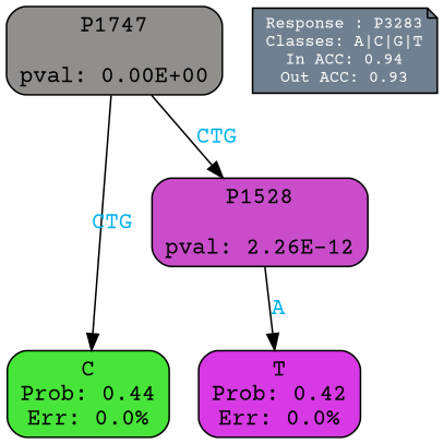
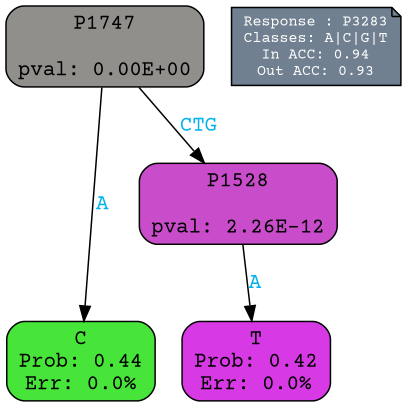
  digraph {
    fontname="Courier Prime"
    ranksep=equally
    splines=polylines
    node [color=black fontname="Courier Prime" shape=box style="filled, rounded"]
    edge [fontcolor=deepskyblue2 fontname="Courier Prime"]
    n1 [fillcolor="#47e539" label="C\nProb: 0.44\nErr: 0.0%"]
    n2 [fillcolor="#d739e5" label="T\nProb: 0.42\nErr: 0.0%"]
    n3 [align=left fillcolor=slategray fontcolor=white fontsize=10 label="Response : P3283\nClasses: A|C|G|T\nIn ACC: 0.94\nOut ACC: 0.93\n" shape=note style=filled]
    n4 [fillcolor="#908f8b" label="P1747\n\npval: 0.00E+00"]
    n5 [fillcolor="#c94dcb" label="P1528\n\npval: 2.26E-12"]
    subgraph sub_1 {
      rank=same
      n1
      n2
    }
    subgraph sub_2 {
      rank=same
      n3
      n4
    }
-   n4 -> n1 [label=CTG]
+   n4 -> n1 [label=A]
    n4 -> n5 [label=CTG]
    n5 -> n2 [label=A]
  }
